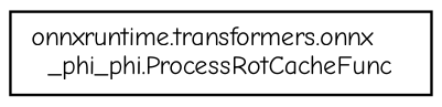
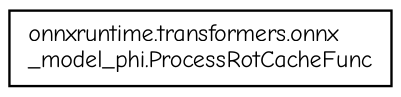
  digraph {
    rankdir=LR
    fontname="Comic Neue"
-   n1 [color=black fillcolor=white fontname="Comic Neue" fontsize=10 height=0.2 label="onnxruntime.transformers.onnx\l_phi_phi.ProcessRotCacheFunc" shape=record style=filled width=0.4]
+   n1 [color=black fillcolor=white fontname="Comic Neue" fontsize=10 height=0.2 label="onnxruntime.transformers.onnx\l_model_phi.ProcessRotCacheFunc" shape=record style=filled width=0.4]
  }
